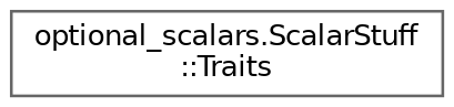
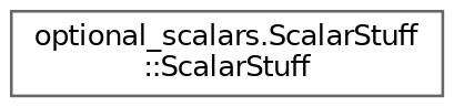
  digraph {
    rankdir=LR
-   n1 [color=grey40 fillcolor=white fontname=Helvetica fontsize=10 height=0.2 label="optional_scalars.ScalarStuff\l::Traits" shape=box style=filled width=0.4]
+   n1 [color=grey40 fillcolor=white fontname=Helvetica fontsize=10 height=0.2 label="optional_scalars.ScalarStuff\l::ScalarStuff" shape=box style=filled width=0.4]
  }
